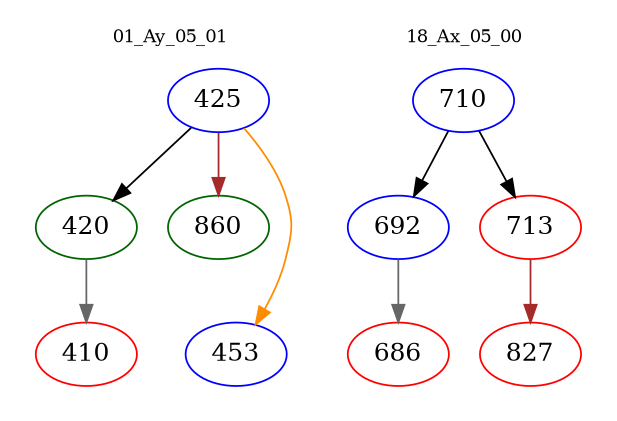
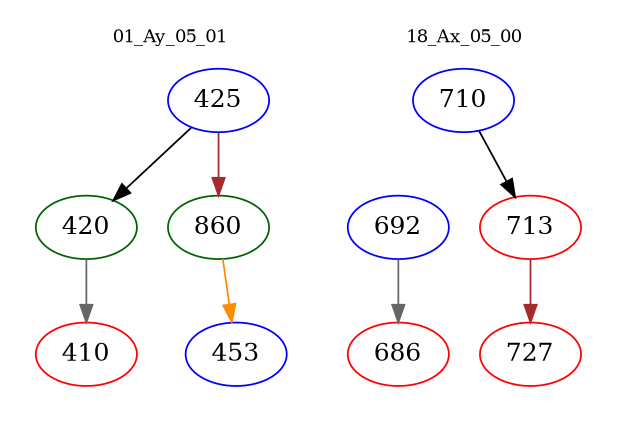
  digraph {
    node [color=blue]
    edge [color=black]
    n1 [label=425]
    n2 [color=darkgreen label=420]
    n3 [color=darkgreen label=860]
    n4 [color=red label=410]
    n5 [label=453]
    n6 [label=710]
    n7 [label=692]
    n8 [color=red label=713]
    n9 [color=red label=686]
-   n10 [color=red label=827]
+   n10 [color=red label=727]
    subgraph cluster_1 {
      color=white
      fontsize=10
      label="01_Ay_05_01"
      n1
      n2
      n3
      n4
      n5
    }
    subgraph cluster_2 {
      color=white
      fontsize=10
      label="18_Ax_05_00"
      n6
      n7
      n8
      n9
      n10
    }
    n1 -> n2
    n1 -> n3 [color=brown]
    n2 -> n4 [color=gray40]
-   n1 -> n5 [color=darkorange]
-   n6 -> n7
+   n3 -> n5 [color=darkorange]
    n6 -> n8
    n7 -> n9 [color=gray40]
    n8 -> n10 [color=brown]
  }
